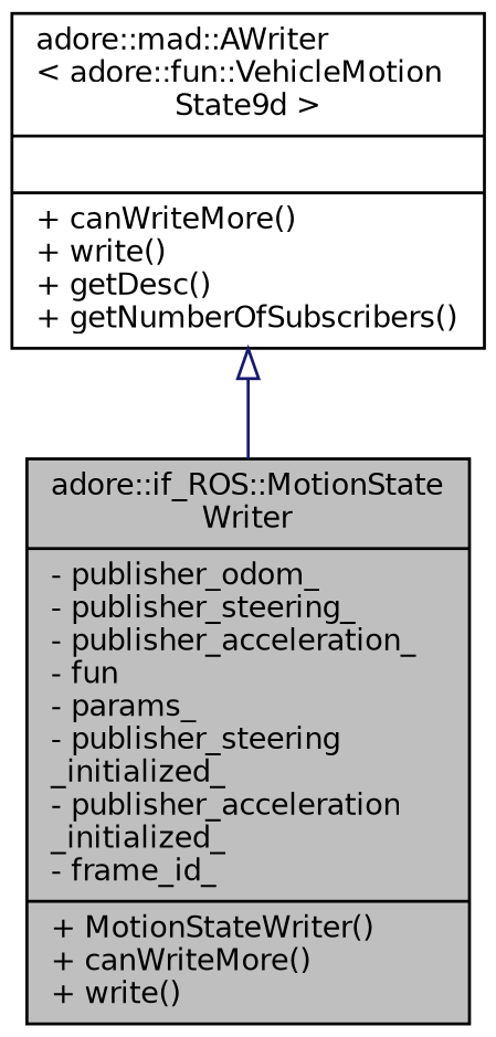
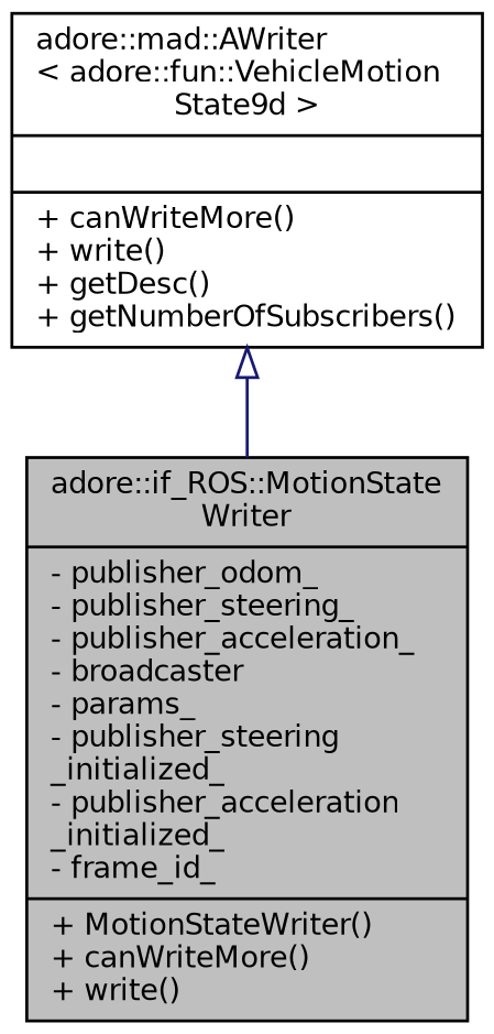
  digraph {
    node [color=black fontname=Helvetica fontsize=10 shape=record style=filled]
-   n1 [fillcolor=grey75 fontcolor=black height=0.2 label="{adore::if_ROS::MotionState\lWriter\n|- publisher_odom_\l- publisher_steering_\l- publisher_acceleration_\l- fun\l- params_\l- publisher_steering\l_initialized_\l- publisher_acceleration\l_initialized_\l- frame_id_\l|+ MotionStateWriter()\l+ canWriteMore()\l+ write()\l}" width=0.4]
+   n1 [fillcolor=grey75 fontcolor=black height=0.2 label="{adore::if_ROS::MotionState\lWriter\n|- publisher_odom_\l- publisher_steering_\l- publisher_acceleration_\l- broadcaster\l- params_\l- publisher_steering\l_initialized_\l- publisher_acceleration\l_initialized_\l- frame_id_\l|+ MotionStateWriter()\l+ canWriteMore()\l+ write()\l}" width=0.4]
    n2 [fillcolor=white height=0.2 label="{adore::mad::AWriter\l\< adore::fun::VehicleMotion\lState9d \>\n||+ canWriteMore()\l+ write()\l+ getDesc()\l+ getNumberOfSubscribers()\l}" width=0.4]
    n2 -> n1 [arrowtail=onormal color=midnightblue dir=back fontname=Helvetica fontsize=10 labelfontname=Helvetica labelfontsize=10 style=solid]
  }
